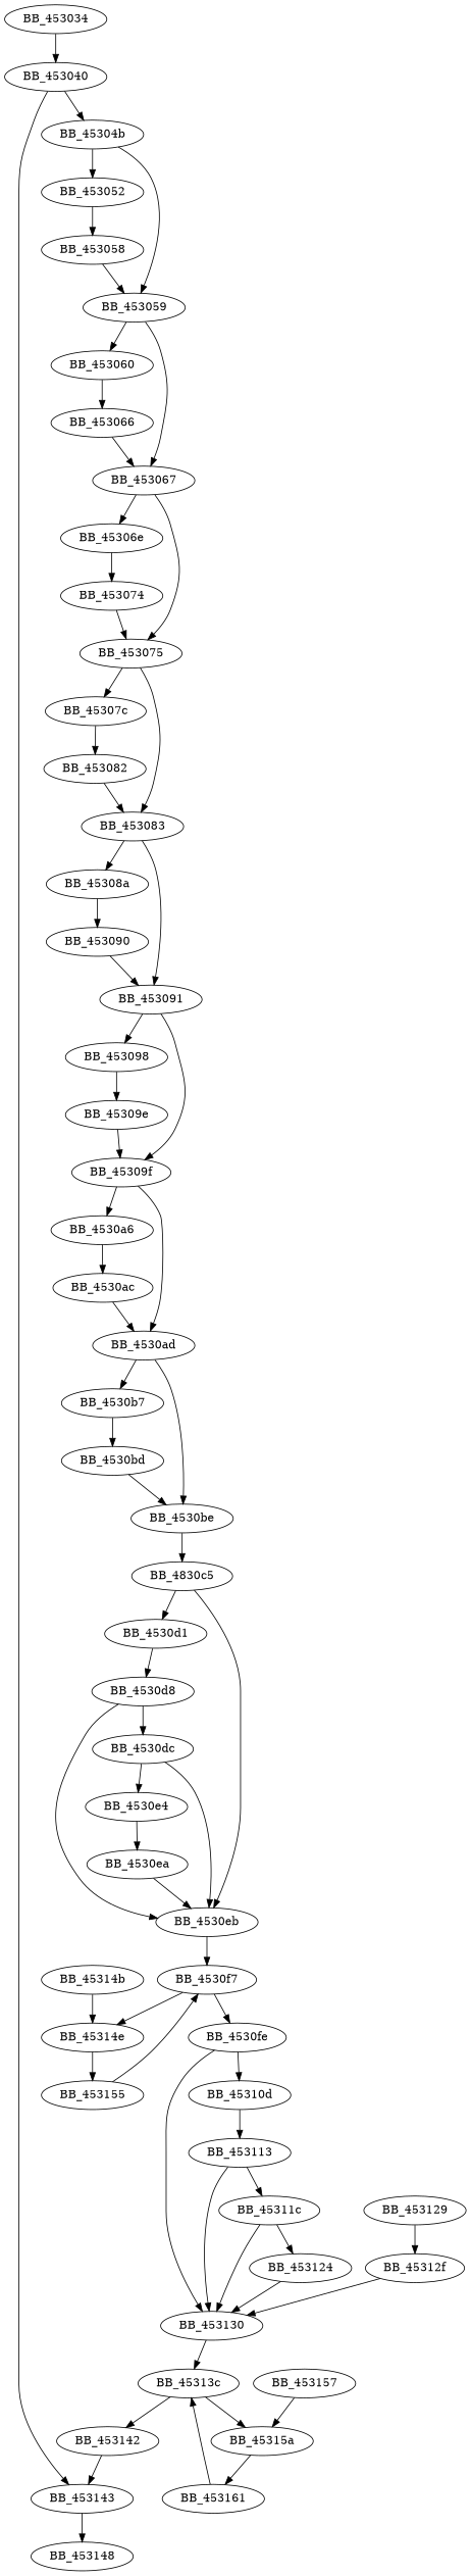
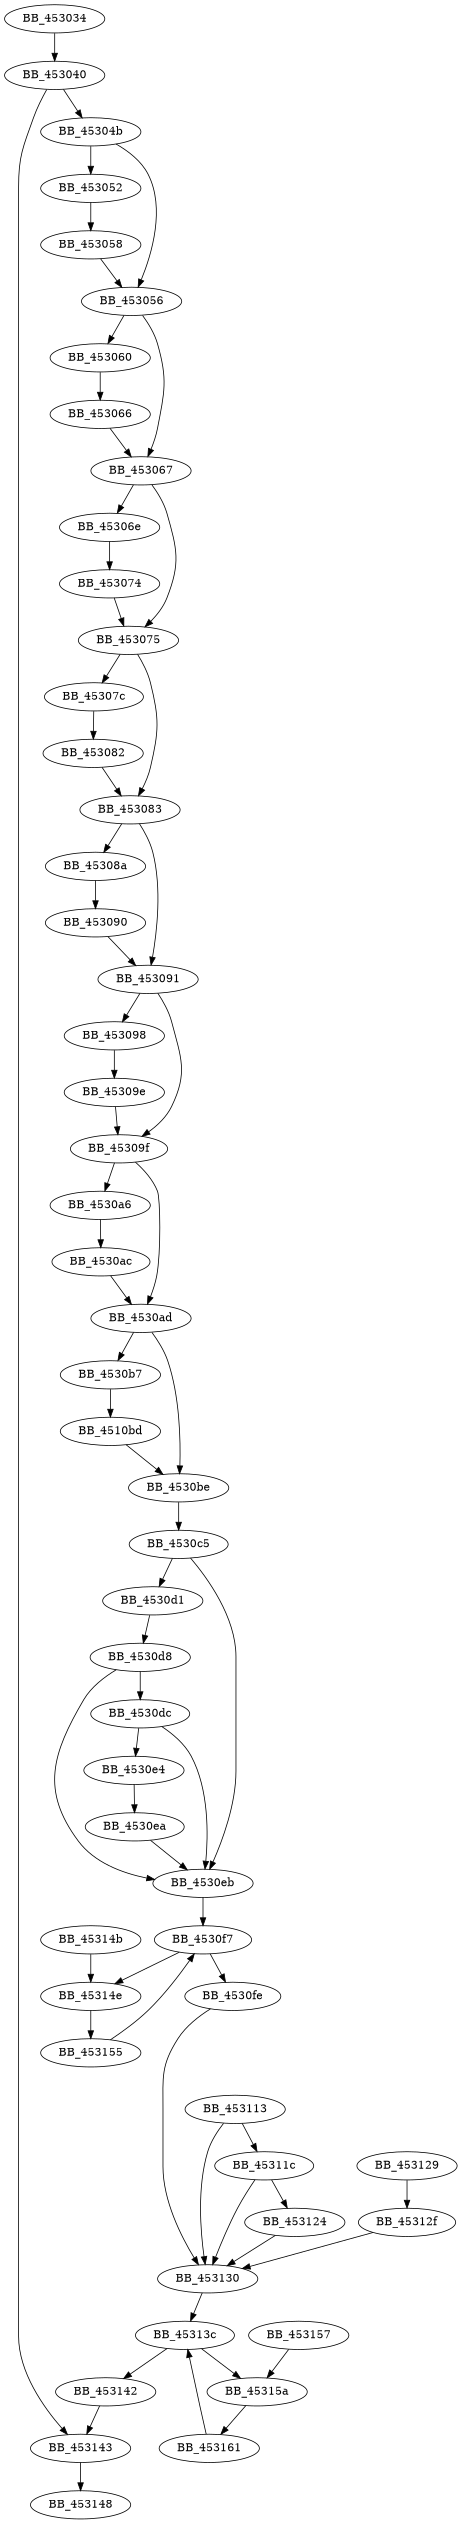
  digraph {
    BB_453034
    BB_453040
    BB_45304b
    BB_453143
    BB_453052
-   BB_453059
+   BB_453059 [label=BB_453056]
    BB_453148
    BB_453058
    BB_453060
    BB_453067
    BB_453066
    BB_45306e
    BB_453075
    BB_453074
    BB_45307c
    BB_453083
    BB_453082
    BB_45308a
    BB_453091
    BB_453090
    BB_453098
    BB_45309f
    BB_45309e
    BB_4530a6
    BB_4530ad
    BB_4530ac
    BB_4530b7
    BB_4530be
-   BB_4530bd
-   BB_4530c5 [label=BB_4830c5]
+   BB_4530bd [label=BB_4510bd]
+   BB_4530c5
    BB_4530d1
    BB_4530eb
    BB_4530d8
    BB_4530f7
    BB_4530dc
    BB_4530fe
    BB_45314e
    BB_4530e4
    BB_4530ea
-   BB_45310d
    BB_453130
    BB_453155
    BB_453113
    BB_45313c
    BB_45311c
    BB_453142
    BB_45315a
    BB_453124
    BB_453129
    BB_45312f
    BB_453161
    BB_45314b
    BB_453157
    BB_453034 -> BB_453040
    BB_453040 -> BB_45304b
    BB_453040 -> BB_453143
    BB_45304b -> BB_453052
    BB_45304b -> BB_453059
    BB_453143 -> BB_453148
    BB_453052 -> BB_453058
    BB_453059 -> BB_453060
    BB_453059 -> BB_453067
    BB_453058 -> BB_453059
    BB_453060 -> BB_453066
    BB_453067 -> BB_45306e
    BB_453067 -> BB_453075
    BB_453066 -> BB_453067
    BB_45306e -> BB_453074
    BB_453075 -> BB_45307c
    BB_453075 -> BB_453083
    BB_453074 -> BB_453075
    BB_45307c -> BB_453082
    BB_453083 -> BB_45308a
    BB_453083 -> BB_453091
    BB_453082 -> BB_453083
    BB_45308a -> BB_453090
    BB_453091 -> BB_453098
    BB_453091 -> BB_45309f
    BB_453090 -> BB_453091
    BB_453098 -> BB_45309e
    BB_45309f -> BB_4530a6
    BB_45309f -> BB_4530ad
    BB_45309e -> BB_45309f
    BB_4530a6 -> BB_4530ac
    BB_4530ad -> BB_4530b7
    BB_4530ad -> BB_4530be
    BB_4530ac -> BB_4530ad
    BB_4530b7 -> BB_4530bd
    BB_4530be -> BB_4530c5
    BB_4530bd -> BB_4530be
    BB_4530c5 -> BB_4530d1
    BB_4530c5 -> BB_4530eb
    BB_4530d1 -> BB_4530d8
    BB_4530eb -> BB_4530f7
    BB_4530d8 -> BB_4530eb
    BB_4530d8 -> BB_4530dc
    BB_4530f7 -> BB_4530fe
    BB_4530f7 -> BB_45314e
    BB_4530dc -> BB_4530eb
    BB_4530dc -> BB_4530e4
-   BB_4530fe -> BB_45310d
    BB_4530fe -> BB_453130
    BB_45314e -> BB_453155
    BB_4530e4 -> BB_4530ea
    BB_4530ea -> BB_4530eb
-   BB_45310d -> BB_453113
    BB_453130 -> BB_45313c
    BB_453155 -> BB_4530f7
    BB_453113 -> BB_453130
    BB_453113 -> BB_45311c
    BB_45313c -> BB_453142
    BB_45313c -> BB_45315a
    BB_45311c -> BB_453130
    BB_45311c -> BB_453124
    BB_453142 -> BB_453143
    BB_45315a -> BB_453161
    BB_453124 -> BB_453130
    BB_453129 -> BB_45312f
    BB_45312f -> BB_453130
    BB_453161 -> BB_45313c
    BB_45314b -> BB_45314e
    BB_453157 -> BB_45315a
  }
